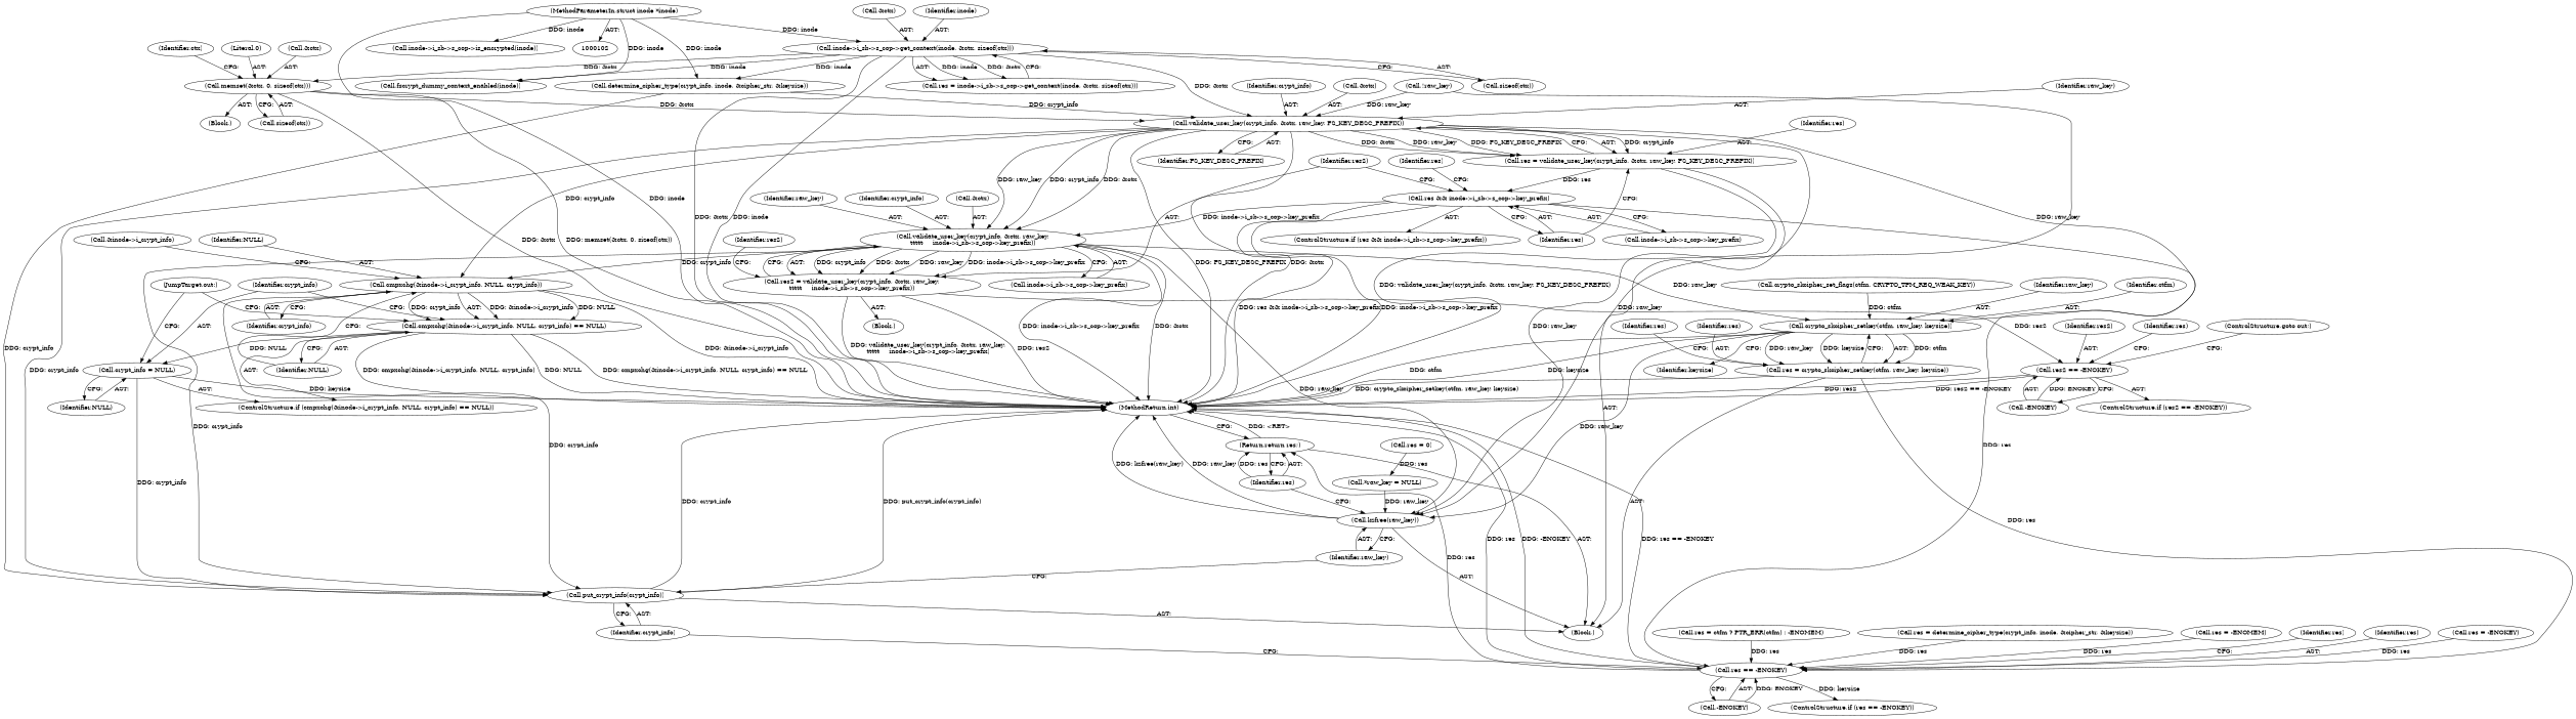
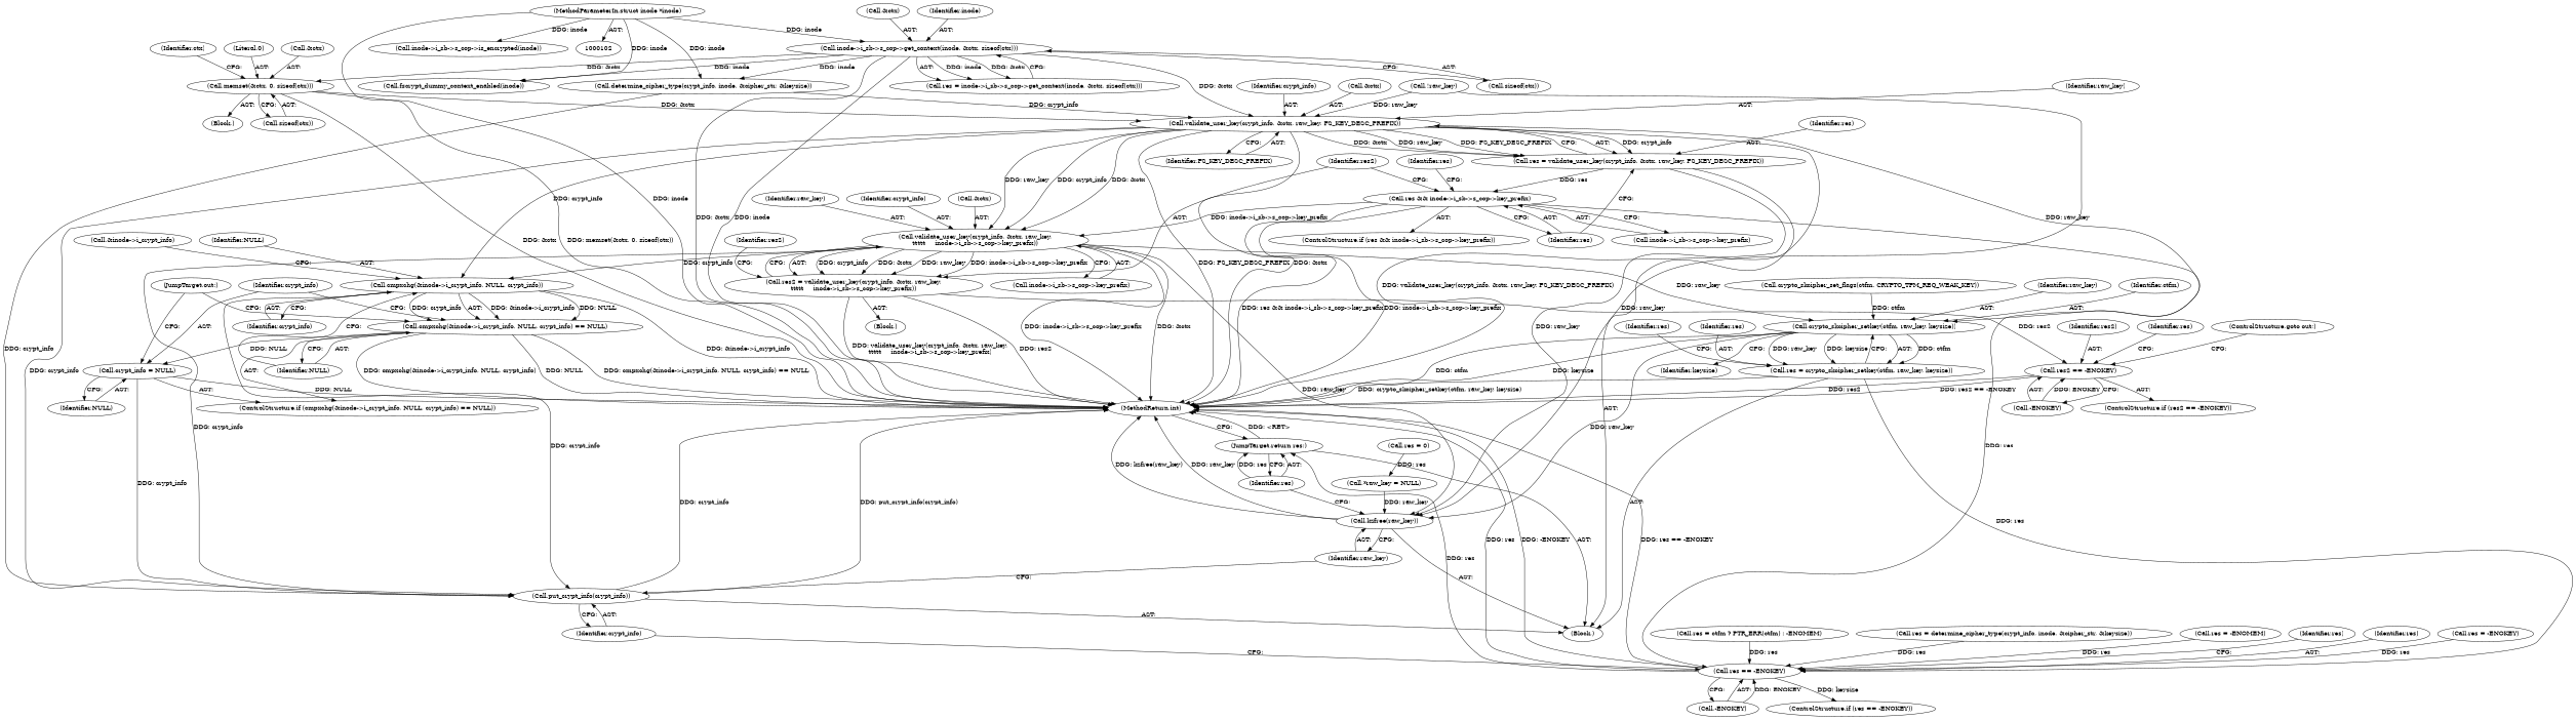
  digraph {
    n1 [label="(Call,memset(&ctx, 0, sizeof(ctx)))"]
    n2 [label="(Call,validate_user_key(crypt_info, &ctx, raw_key, FS_KEY_DESC_PREFIX))"]
    n3 [label="(Call,sizeof(ctx))"]
    n4 [label="(MethodReturn,int)"]
    n5 [label="(Block,)"]
    n6 [label="(Call,res = validate_user_key(crypt_info, &ctx, raw_key, FS_KEY_DESC_PREFIX))"]
    n7 [label="(Call,validate_user_key(crypt_info, &ctx, raw_key,\n\t\t\t\t\t     inode->i_sb->s_cop->key_prefix))"]
    n8 [label="(Call,crypto_skcipher_setkey(ctfm, raw_key, keysize))"]
    n9 [label="(Call,kzfree(raw_key))"]
    n10 [label="(Call,cmpxchg(&inode->i_crypt_info, NULL, crypt_info))"]
    n11 [label="(Call,put_crypt_info(crypt_info))"]
    n12 [label="(Identifier,FS_KEY_DESC_PREFIX)"]
-   n13 [label="(Return,return res;)"]
+   n13 [label="(JumpTarget,return res;)"]
    n14 [label="(Call,inode->i_sb->s_cop->get_context(inode, &ctx, sizeof(ctx)))"]
    n15 [label="(Call,sizeof(ctx))"]
    n16 [label="(Call,fscrypt_dummy_context_enabled(inode))"]
    n17 [label="(Call,res = inode->i_sb->s_cop->get_context(inode, &ctx, sizeof(ctx)))"]
    n18 [label="(Call,determine_cipher_type(crypt_info, inode, &cipher_str, &keysize))"]
    n19 [label="(MethodParameterIn,struct inode *inode)"]
    n20 [label="(Call,inode->i_sb->s_cop->is_encrypted(inode))"]
    1000102
    n22 [label="(Call,res && inode->i_sb->s_cop->key_prefix)"]
    n23 [label="(Block,)"]
    n24 [label="(Call,res2 = validate_user_key(crypt_info, &ctx, raw_key,\n\t\t\t\t\t     inode->i_sb->s_cop->key_prefix))"]
    n25 [label="(Call,inode->i_sb->s_cop->key_prefix)"]
    n26 [label="(Call,res = crypto_skcipher_setkey(ctfm, raw_key, keysize))"]
    n27 [label="(Identifier,keysize)"]
    n28 [label="(Identifier,raw_key)"]
    n29 [label="(Call,cmpxchg(&inode->i_crypt_info, NULL, crypt_info) == NULL)"]
    n30 [label="(Identifier,crypt_info)"]
    n31 [label="(Identifier,crypt_info)"]
    n32 [label="(Call,res == -ENOKEY)"]
    n33 [label="(Call,inode->i_sb->s_cop->key_prefix)"]
    n34 [label="(ControlStructure,if (res && inode->i_sb->s_cop->key_prefix))"]
    n35 [label="(Identifier,res)"]
    n36 [label="(Call,-ENOKEY)"]
    n37 [label="(ControlStructure,if (res == -ENOKEY))"]
    n38 [label="(Call,res2 == -ENOKEY)"]
    n39 [label="(Block,)"]
    n40 [label="(Call,-ENOKEY)"]
    n41 [label="(ControlStructure,if (res2 == -ENOKEY))"]
    n42 [label="(Identifier,res)"]
    n43 [label="(Call,crypt_info = NULL)"]
    n44 [label="(ControlStructure,if (cmpxchg(&inode->i_crypt_info, NULL, crypt_info) == NULL))"]
    n45 [label="(Identifier,NULL)"]
    n46 [label="(Identifier,NULL)"]
    n47 [label="(Identifier,res2)"]
    n48 [label="(JumpTarget,out:)"]
    n49 [label="(Identifier,crypt_info)"]
    n50 [label="(Call,&ctx)"]
    n51 [label="(Call,res = ctfm ? PTR_ERR(ctfm) : -ENOMEM)"]
    n52 [label="(Call,!raw_key)"]
    n53 [label="(Call,res = determine_cipher_type(crypt_info, inode, &cipher_str, &keysize))"]
    n54 [label="(Identifier,raw_key)"]
    n55 [label="(Identifier,raw_key)"]
    n56 [label="(Call,&ctx)"]
    n57 [label="(Identifier,crypt_info)"]
    n58 [label="(Identifier,res)"]
    n59 [label="(Identifier,res2)"]
    n60 [label="(Call,&ctx)"]
    n61 [label="(Call,res = -ENOMEM)"]
    n62 [label="(Identifier,ctx)"]
    n63 [label="(Identifier,inode)"]
    n64 [label="(Call,&ctx)"]
    n65 [label="(Identifier,res)"]
    n66 [label="(Call,*raw_key = NULL)"]
    n67 [label="(Identifier,res)"]
    n68 [label="(Call,&inode->i_crypt_info)"]
    n69 [label="(Identifier,res)"]
    n70 [label="(Identifier,res)"]
    n71 [label="(Identifier,res)"]
    n72 [label="(Call,res = -ENOKEY)"]
    n73 [label="(Identifier,NULL)"]
    n74 [label="(Identifier,raw_key)"]
    n75 [label="(Identifier,res2)"]
    n76 [label="(Call,res = 0)"]
    n77 [label="(Identifier,res)"]
    n78 [label="(ControlStructure,goto out;)"]
    n79 [label="(Identifier,crypt_info)"]
    n80 [label="(Identifier,ctfm)"]
    n81 [label="(Call,crypto_skcipher_set_flags(ctfm, CRYPTO_TFM_REQ_WEAK_KEY))"]
    n82 [label="(Literal,0)"]
    n1 -> n2 [label="DDG: &ctx"]
    n1 -> n3 [label="CFG: "]
    n1 -> n4 [label="DDG: memset(&ctx, 0, sizeof(ctx))"]
    n1 -> n4 [label="DDG: &ctx"]
    n1 -> n5 [label="AST: "]
    n2 -> n4 [label="DDG: FS_KEY_DESC_PREFIX"]
    n2 -> n4 [label="DDG: &ctx"]
    n2 -> n6 [label="AST: "]
    n2 -> n6 [label="DDG: crypt_info"]
    n2 -> n6 [label="DDG: &ctx"]
    n2 -> n6 [label="DDG: raw_key"]
    n2 -> n6 [label="DDG: FS_KEY_DESC_PREFIX"]
    n2 -> n7 [label="DDG: crypt_info"]
    n2 -> n7 [label="DDG: &ctx"]
    n2 -> n7 [label="DDG: raw_key"]
    n2 -> n8 [label="DDG: raw_key"]
    n2 -> n9 [label="DDG: raw_key"]
    n2 -> n10 [label="DDG: crypt_info"]
    n2 -> n11 [label="DDG: crypt_info"]
    n2 -> n12 [label="CFG: "]
    n3 -> n1 [label="AST: "]
    n4 -> n13 [label="CFG: "]
    n6 -> n2 [label="CFG: "]
    n6 -> n4 [label="DDG: validate_user_key(crypt_info, &ctx, raw_key, FS_KEY_DESC_PREFIX)"]
    n6 -> n22 [label="DDG: res"]
    n6 -> n23 [label="AST: "]
    n7 -> n4 [label="DDG: inode->i_sb->s_cop->key_prefix"]
    n7 -> n4 [label="DDG: &ctx"]
    n7 -> n8 [label="DDG: raw_key"]
    n7 -> n9 [label="DDG: raw_key"]
    n7 -> n10 [label="DDG: crypt_info"]
    n7 -> n11 [label="DDG: crypt_info"]
    n7 -> n24 [label="AST: "]
    n7 -> n24 [label="DDG: crypt_info"]
    n7 -> n24 [label="DDG: &ctx"]
    n7 -> n24 [label="DDG: raw_key"]
    n7 -> n24 [label="DDG: inode->i_sb->s_cop->key_prefix"]
    n7 -> n25 [label="CFG: "]
    n8 -> n4 [label="DDG: keysize"]
    n8 -> n4 [label="DDG: ctfm"]
    n8 -> n9 [label="DDG: raw_key"]
    n8 -> n26 [label="AST: "]
    n8 -> n26 [label="DDG: ctfm"]
    n8 -> n26 [label="DDG: raw_key"]
    n8 -> n26 [label="DDG: keysize"]
    n8 -> n27 [label="CFG: "]
    n9 -> n4 [label="DDG: raw_key"]
    n9 -> n4 [label="DDG: kzfree(raw_key)"]
    n9 -> n23 [label="AST: "]
    n9 -> n28 [label="CFG: "]
    n10 -> n4 [label="DDG: &inode->i_crypt_info"]
    n10 -> n11 [label="DDG: crypt_info"]
    n10 -> n29 [label="AST: "]
    n10 -> n29 [label="DDG: &inode->i_crypt_info"]
    n10 -> n29 [label="DDG: NULL"]
    n10 -> n29 [label="DDG: crypt_info"]
    n10 -> n30 [label="CFG: "]
    n11 -> n4 [label="DDG: crypt_info"]
    n11 -> n4 [label="DDG: put_crypt_info(crypt_info)"]
    n11 -> n23 [label="AST: "]
    n11 -> n31 [label="CFG: "]
    n12 -> n2 [label="AST: "]
    n13 -> n4 [label="DDG: <RET>"]
    n13 -> n23 [label="AST: "]
    n13 -> n42 [label="CFG: "]
    n14 -> n1 [label="DDG: &ctx"]
    n14 -> n2 [label="DDG: &ctx"]
    n14 -> n4 [label="DDG: &ctx"]
    n14 -> n4 [label="DDG: inode"]
    n14 -> n15 [label="CFG: "]
    n14 -> n16 [label="DDG: inode"]
    n14 -> n17 [label="AST: "]
    n14 -> n17 [label="DDG: inode"]
    n14 -> n17 [label="DDG: &ctx"]
    n14 -> n18 [label="DDG: inode"]
    n15 -> n14 [label="AST: "]
    n17 -> n14 [label="CFG: "]
    n18 -> n2 [label="DDG: crypt_info"]
    n18 -> n11 [label="DDG: crypt_info"]
    n19 -> n4 [label="DDG: inode"]
    n19 -> n14 [label="DDG: inode"]
    n19 -> n16 [label="DDG: inode"]
    n19 -> n18 [label="DDG: inode"]
    n19 -> n20 [label="DDG: inode"]
    n19 -> 1000102 [label="AST: "]
    n22 -> n4 [label="DDG: res && inode->i_sb->s_cop->key_prefix"]
    n22 -> n4 [label="DDG: inode->i_sb->s_cop->key_prefix"]
    n22 -> n7 [label="DDG: inode->i_sb->s_cop->key_prefix"]
    n22 -> n32 [label="DDG: res"]
    n22 -> n33 [label="CFG: "]
    n22 -> n34 [label="AST: "]
    n22 -> n35 [label="CFG: "]
    n24 -> n4 [label="DDG: res2"]
    n24 -> n4 [label="DDG: validate_user_key(crypt_info, &ctx, raw_key,\n\t\t\t\t\t     inode->i_sb->s_cop->key_prefix)"]
    n24 -> n7 [label="CFG: "]
    n24 -> n38 [label="DDG: res2"]
    n24 -> n39 [label="AST: "]
    n25 -> n7 [label="AST: "]
    n26 -> n4 [label="DDG: crypto_skcipher_setkey(ctfm, raw_key, keysize)"]
    n26 -> n8 [label="CFG: "]
    n26 -> n23 [label="AST: "]
    n26 -> n32 [label="DDG: res"]
    n28 -> n9 [label="AST: "]
    n28 -> n11 [label="CFG: "]
    n29 -> n4 [label="DDG: cmpxchg(&inode->i_crypt_info, NULL, crypt_info) == NULL"]
    n29 -> n4 [label="DDG: cmpxchg(&inode->i_crypt_info, NULL, crypt_info)"]
    n29 -> n4 [label="DDG: NULL"]
    n29 -> n43 [label="DDG: NULL"]
    n29 -> n44 [label="AST: "]
    n29 -> n45 [label="CFG: "]
    n30 -> n10 [label="AST: "]
    n31 -> n11 [label="AST: "]
    n31 -> n32 [label="CFG: "]
    n32 -> n4 [label="DDG: res"]
    n32 -> n4 [label="DDG: -ENOKEY"]
    n32 -> n4 [label="DDG: res == -ENOKEY"]
    n32 -> n13 [label="DDG: res"]
    n32 -> n36 [label="CFG: "]
    n32 -> n37 [label="DDG: keysize"]
    n33 -> n22 [label="AST: "]
    n35 -> n6 [label="CFG: "]
    n35 -> n22 [label="AST: "]
    n36 -> n32 [label="AST: "]
    n36 -> n32 [label="DDG: ENOKEY"]
    n38 -> n4 [label="DDG: res2"]
    n38 -> n4 [label="DDG: res2 == -ENOKEY"]
    n38 -> n40 [label="CFG: "]
    n38 -> n41 [label="AST: "]
    n40 -> n38 [label="AST: "]
    n40 -> n38 [label="DDG: ENOKEY"]
    n42 -> n9 [label="CFG: "]
    n42 -> n13 [label="AST: "]
    n42 -> n13 [label="DDG: res"]
-   n43 -> n4 [label="DDG: keysize"]
+   n43 -> n4 [label="DDG: NULL"]
    n43 -> n11 [label="DDG: crypt_info"]
    n43 -> n44 [label="AST: "]
    n43 -> n46 [label="CFG: "]
    n45 -> n10 [label="CFG: "]
    n45 -> n29 [label="AST: "]
    n46 -> n43 [label="AST: "]
    n47 -> n38 [label="AST: "]
    n48 -> n29 [label="CFG: "]
    n48 -> n43 [label="CFG: "]
    n49 -> n7 [label="AST: "]
    n50 -> n7 [label="AST: "]
    n51 -> n32 [label="DDG: res"]
    n52 -> n2 [label="DDG: raw_key"]
    n52 -> n9 [label="DDG: raw_key"]
    n53 -> n32 [label="DDG: res"]
    n54 -> n7 [label="AST: "]
    n55 -> n8 [label="AST: "]
    n56 -> n1 [label="AST: "]
    n57 -> n2 [label="AST: "]
    n58 -> n22 [label="CFG: "]
    n59 -> n24 [label="CFG: "]
    n60 -> n2 [label="AST: "]
    n61 -> n32 [label="DDG: res"]
    n62 -> n1 [label="CFG: "]
    n63 -> n14 [label="AST: "]
    n64 -> n14 [label="AST: "]
    n65 -> n32 [label="CFG: "]
    n66 -> n9 [label="DDG: raw_key"]
    n67 -> n26 [label="AST: "]
    n68 -> n10 [label="CFG: "]
    n69 -> n6 [label="AST: "]
    n70 -> n38 [label="CFG: "]
    n71 -> n32 [label="AST: "]
    n72 -> n32 [label="DDG: res"]
    n73 -> n10 [label="AST: "]
    n74 -> n2 [label="AST: "]
    n75 -> n22 [label="CFG: "]
    n75 -> n24 [label="AST: "]
    n76 -> n66 [label="DDG: res"]
    n77 -> n26 [label="CFG: "]
    n78 -> n38 [label="CFG: "]
    n79 -> n29 [label="CFG: "]
    n79 -> n43 [label="AST: "]
    n80 -> n8 [label="AST: "]
    n81 -> n8 [label="DDG: ctfm"]
    n82 -> n1 [label="AST: "]
  }
